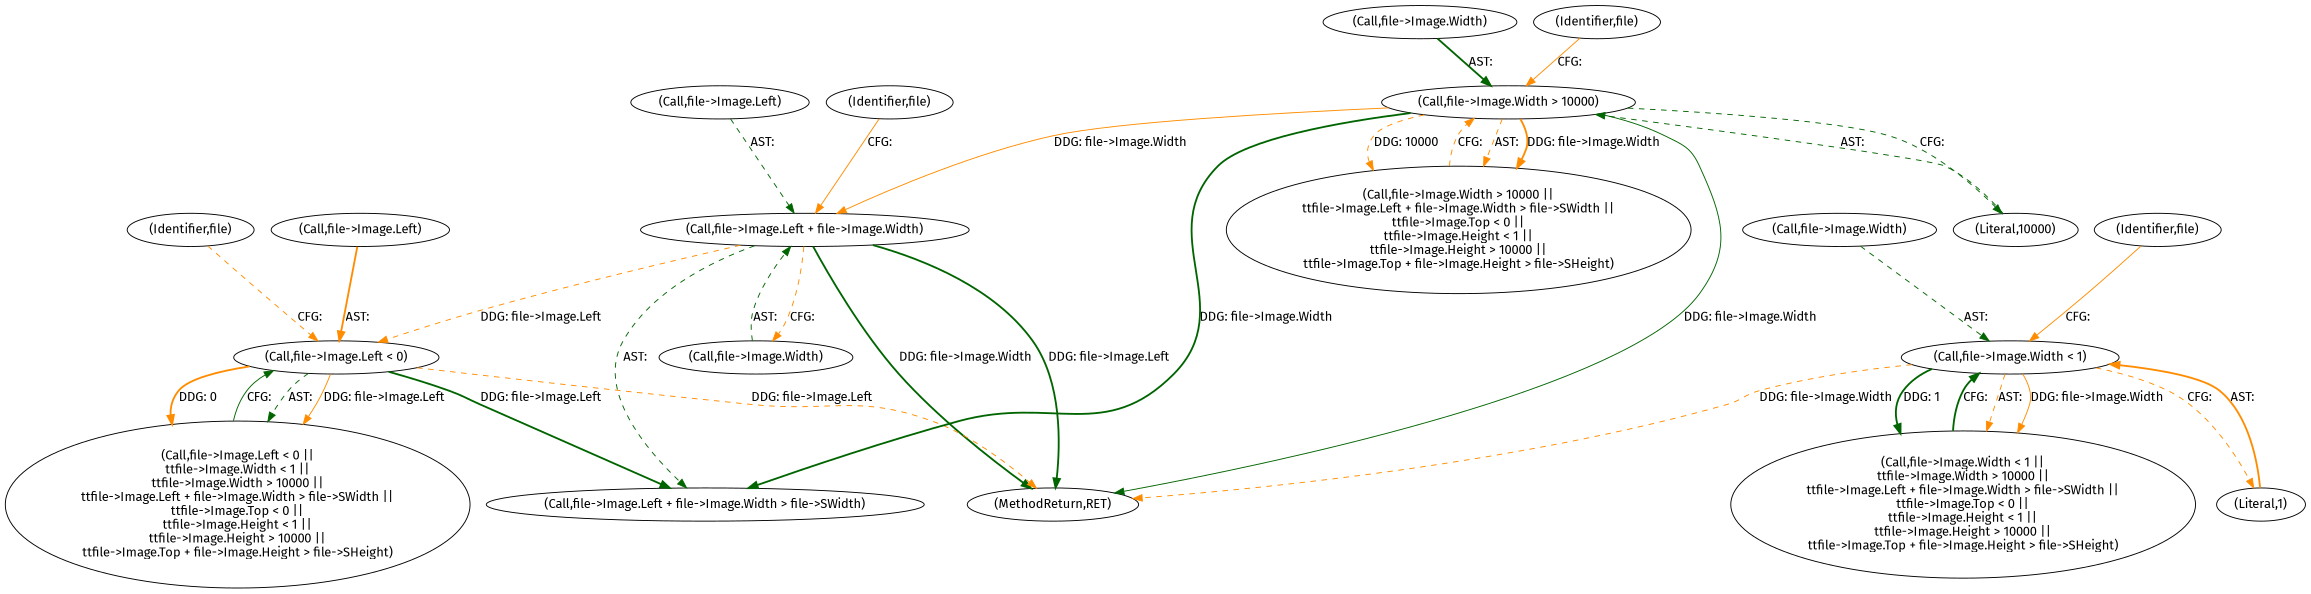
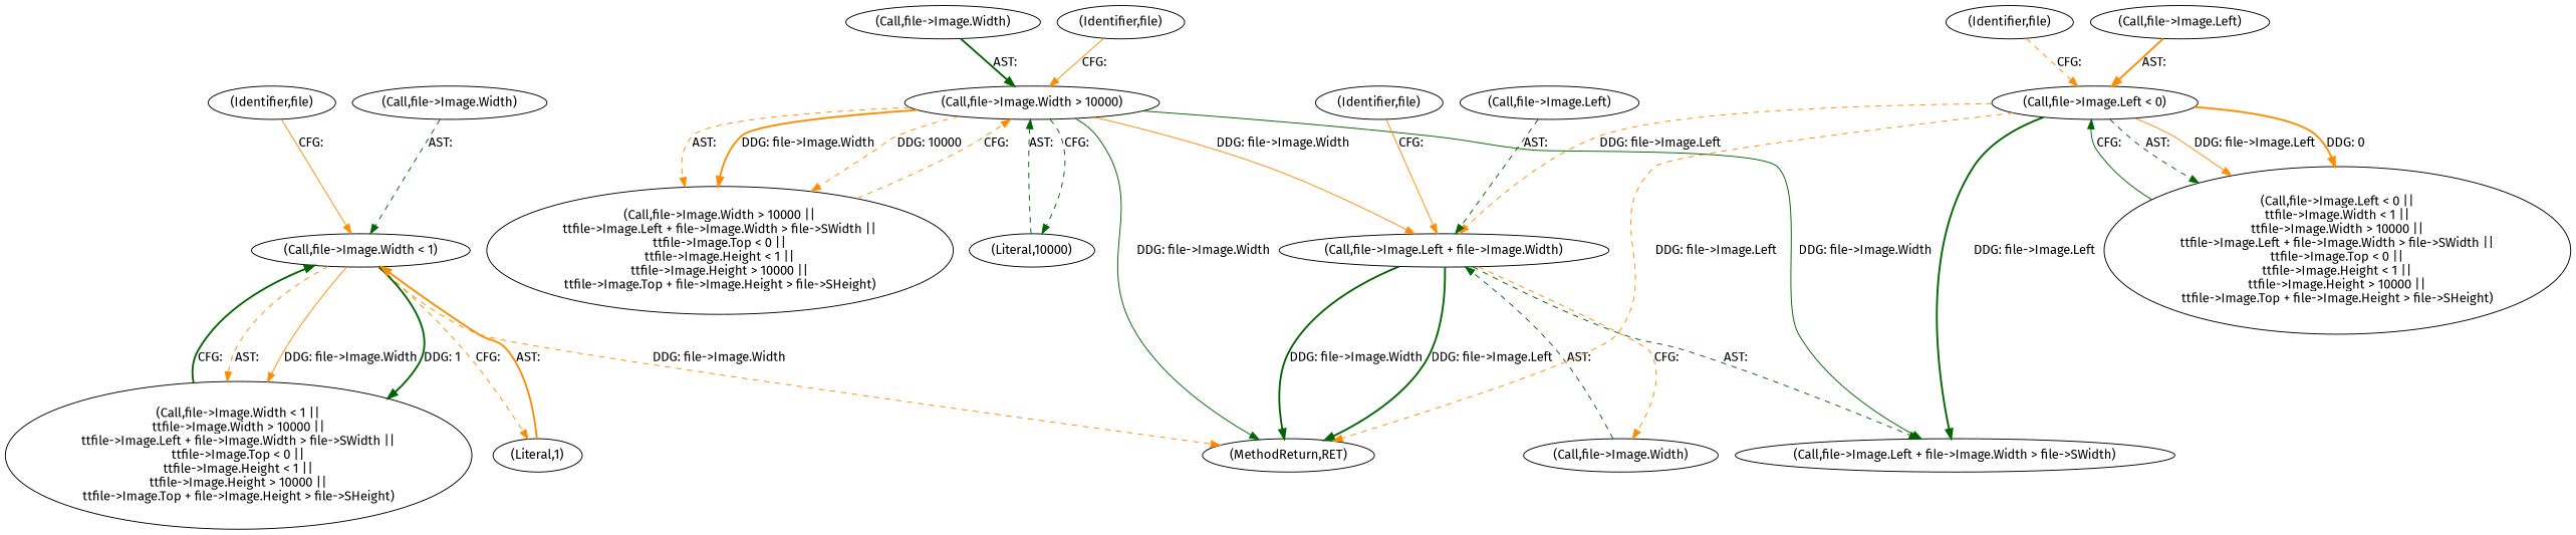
  digraph {
    fontname="Fira Sans"
    node [fontname="Fira Sans"]
    edge [color=darkorange fontname="Fira Sans" style=dashed]
    n1 [label="(Call,file->Image.Left + file->Image.Width)"]
    n2 [label="(Call,file->Image.Left + file->Image.Width > file->SWidth)"]
    n3 [label="(Call,file->Image.Width)"]
    n4 [label="(MethodReturn,RET)"]
    n5 [label="(Call,file->Image.Left < 0)"]
    n6 [label="(Call,file->Image.Left < 0 ||\n\t\tfile->Image.Width < 1 ||\n\t\tfile->Image.Width > 10000 ||\n\t\tfile->Image.Left + file->Image.Width > file->SWidth ||\n\t\tfile->Image.Top < 0 ||\n\t\tfile->Image.Height < 1 ||\n\t\tfile->Image.Height > 10000 ||\n\t\tfile->Image.Top + file->Image.Height > file->SHeight)"]
    n7 [label="(Call,file->Image.Width > 10000)"]
    n8 [label="(Call,file->Image.Width > 10000 ||\n\t\tfile->Image.Left + file->Image.Width > file->SWidth ||\n\t\tfile->Image.Top < 0 ||\n\t\tfile->Image.Height < 1 ||\n\t\tfile->Image.Height > 10000 ||\n\t\tfile->Image.Top + file->Image.Height > file->SHeight)"]
    n9 [label="(Literal,10000)"]
    n10 [label="(Call,file->Image.Width < 1)"]
    n11 [label="(Literal,1)"]
    n12 [label="(Call,file->Image.Width < 1 ||\n\t\tfile->Image.Width > 10000 ||\n\t\tfile->Image.Left + file->Image.Width > file->SWidth ||\n\t\tfile->Image.Top < 0 ||\n\t\tfile->Image.Height < 1 ||\n\t\tfile->Image.Height > 10000 ||\n\t\tfile->Image.Top + file->Image.Height > file->SHeight)"]
    n13 [label="(Call,file->Image.Left)"]
    n14 [label="(Call,file->Image.Width)"]
    n15 [label="(Identifier,file)"]
    n16 [label="(Identifier,file)"]
    n17 [label="(Call,file->Image.Width)"]
    n18 [label="(Identifier,file)"]
    n19 [label="(Identifier,file)"]
    n20 [label="(Call,file->Image.Left)"]
    n1 -> n2 [color=darkgreen label="AST: "]
    n1 -> n3 [label="CFG: "]
    n1 -> n4 [color=darkgreen label="DDG: file->Image.Width" style=bold]
    n1 -> n4 [color=darkgreen label="DDG: file->Image.Left" style=bold]
    n3 -> n1 [color=darkgreen label="AST: "]
-   n1 -> n5 [label="DDG: file->Image.Left"]
+   n5 -> n1 [label="DDG: file->Image.Left"]
    n5 -> n2 [color=darkgreen label="DDG: file->Image.Left" style=bold]
    n5 -> n4 [label="DDG: file->Image.Left"]
    n5 -> n6 [color=darkgreen label="AST: "]
    n5 -> n6 [label="DDG: file->Image.Left" style=solid]
    n5 -> n6 [label="DDG: 0" style=bold]
    n6 -> n5 [color=darkgreen label="CFG: " style=solid]
    n7 -> n1 [label="DDG: file->Image.Width" style=solid]
-   n7 -> n2 [color=darkgreen label="DDG: file->Image.Width" style=bold]
+   n7 -> n2 [color=darkgreen label="DDG: file->Image.Width" style=solid]
    n7 -> n4 [color=darkgreen label="DDG: file->Image.Width" style=solid]
    n7 -> n8 [label="AST: "]
    n7 -> n8 [label="DDG: file->Image.Width" style=bold]
    n7 -> n8 [label="DDG: 10000"]
    n7 -> n9 [color=darkgreen label="CFG: "]
    n8 -> n7 [label="CFG: "]
    n9 -> n7 [color=darkgreen label="AST: "]
    n10 -> n4 [label="DDG: file->Image.Width"]
    n10 -> n11 [label="CFG: "]
    n10 -> n12 [label="AST: "]
    n10 -> n12 [label="DDG: file->Image.Width" style=solid]
    n10 -> n12 [color=darkgreen label="DDG: 1" style=bold]
    n11 -> n10 [label="AST: " style=bold]
    n12 -> n10 [color=darkgreen label="CFG: " style=bold]
    n13 -> n1 [color=darkgreen label="AST: "]
    n14 -> n10 [color=darkgreen label="AST: "]
    n15 -> n1 [label="CFG: " style=solid]
    n16 -> n10 [label="CFG: " style=solid]
    n17 -> n7 [color=darkgreen label="AST: " style=bold]
    n18 -> n7 [label="CFG: " style=solid]
    n19 -> n5 [label="CFG: "]
    n20 -> n5 [label="AST: " style=bold]
  }
